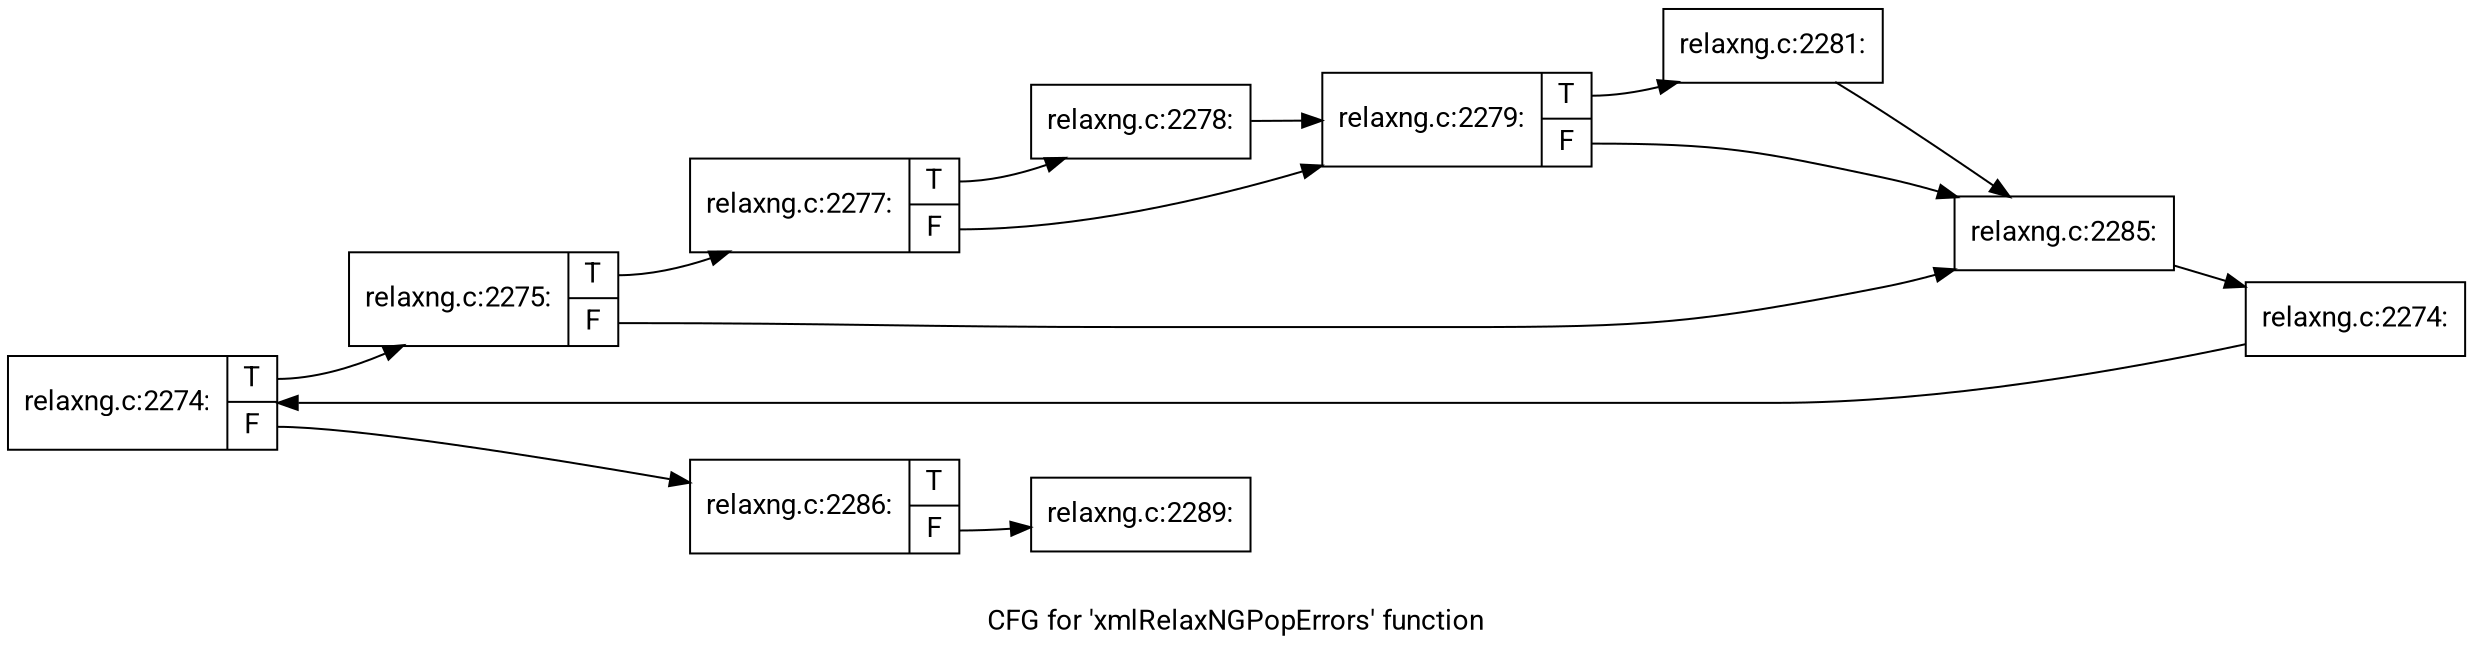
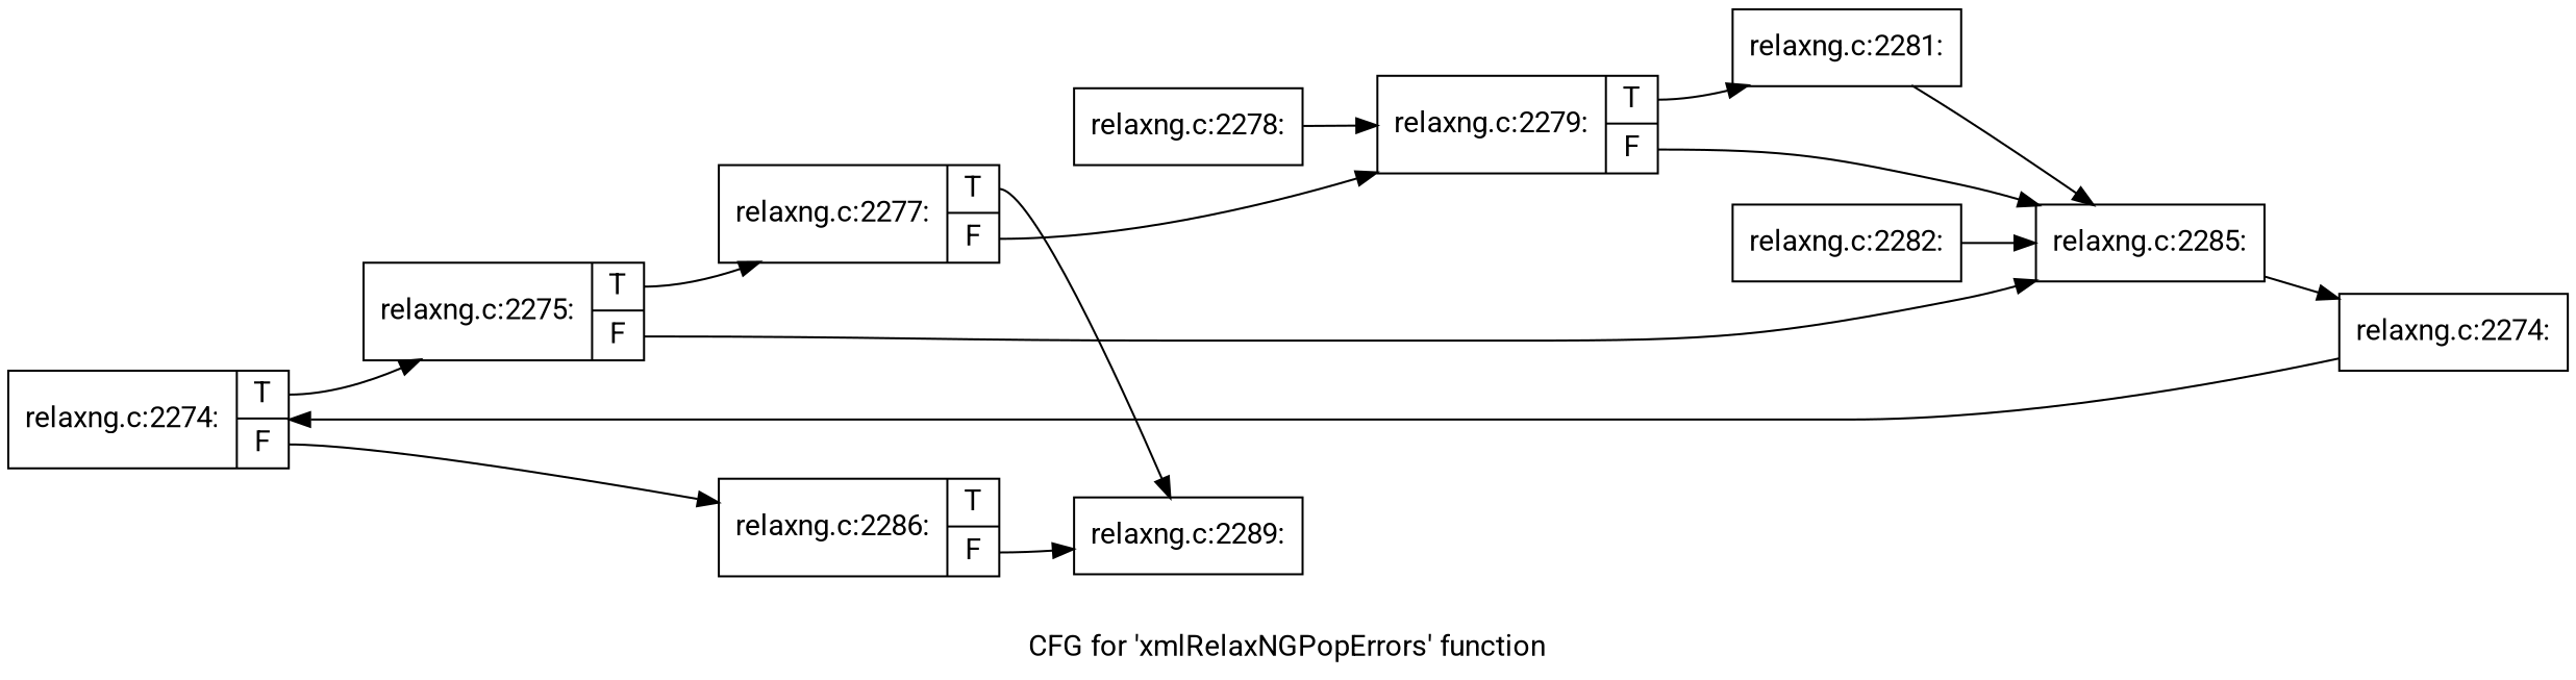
  digraph {
    fontname=Roboto
    label="CFG for 'xmlRelaxNGPopErrors' function"
    rankdir=LR
    node [fontname=Roboto shape=record]
    edge [fontname=Roboto]
    n1 [label="{relaxng.c:2274:|{<s0>T|<s1>F}}"]
    n2 [label="{relaxng.c:2275:|{<s0>T|<s1>F}}"]
    n3 [label="{relaxng.c:2286:|{<s0>T|<s1>F}}"]
    n4 [label="{relaxng.c:2277:|{<s0>T|<s1>F}}"]
    n5 [label="{relaxng.c:2285:}"]
    n6 [label="{relaxng.c:2289:}"]
    n7 [label="{relaxng.c:2278:}"]
    n8 [label="{relaxng.c:2279:|{<s0>T|<s1>F}}"]
    n9 [label="{relaxng.c:2274:}"]
    n10 [label="{relaxng.c:2281:}"]
+   n11 [label="{relaxng.c:2282:}"]
    n1 -> n2 [tailport=s0]
    n1 -> n3 [tailport=s1]
    n2 -> n4 [tailport=s0]
    n2 -> n5 [tailport=s1]
    n3 -> n6 [tailport=s1]
-   n4 -> n7 [tailport=s0]
+   n4 -> n6 [tailport=s0]
    n4 -> n8 [tailport=s1]
    n5 -> n9
    n7 -> n8
    n8 -> n5 [tailport=s1]
    n8 -> n10 [tailport=s0]
    n9 -> n1
    n10 -> n5
+   n11 -> n5
  }
